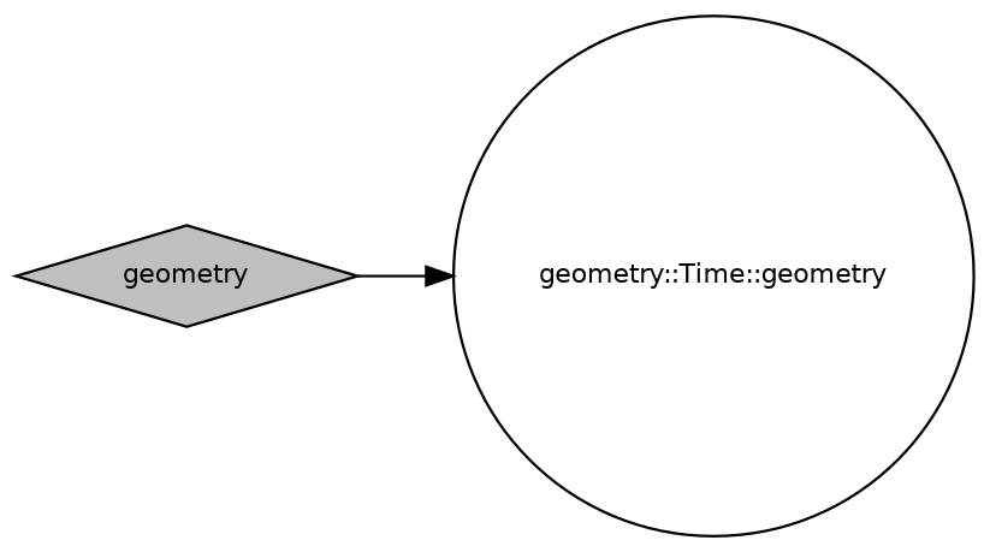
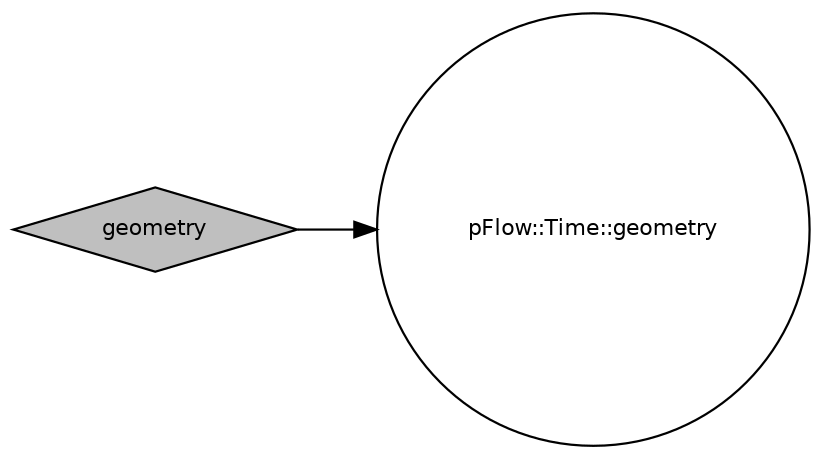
  digraph {
    rankdir=LR
    node [color=black fontname=Helvetica fontsize=10 style=filled]
    n1 [fillcolor=grey75 fontcolor=black height=0.2 label=geometry shape=diamond width=0.4]
-   n2 [fillcolor=white height=0.2 label="geometry::Time::geometry" shape=circle width=0.4]
+   n2 [fillcolor=white height=0.2 label="pFlow::Time::geometry" shape=circle width=0.4]
    n1 -> n2 [color=black fontname=Helvetica fontsize=10 labelfontname=Helvetica labelfontsize=10 style=solid arrowhead=normal]
  }
